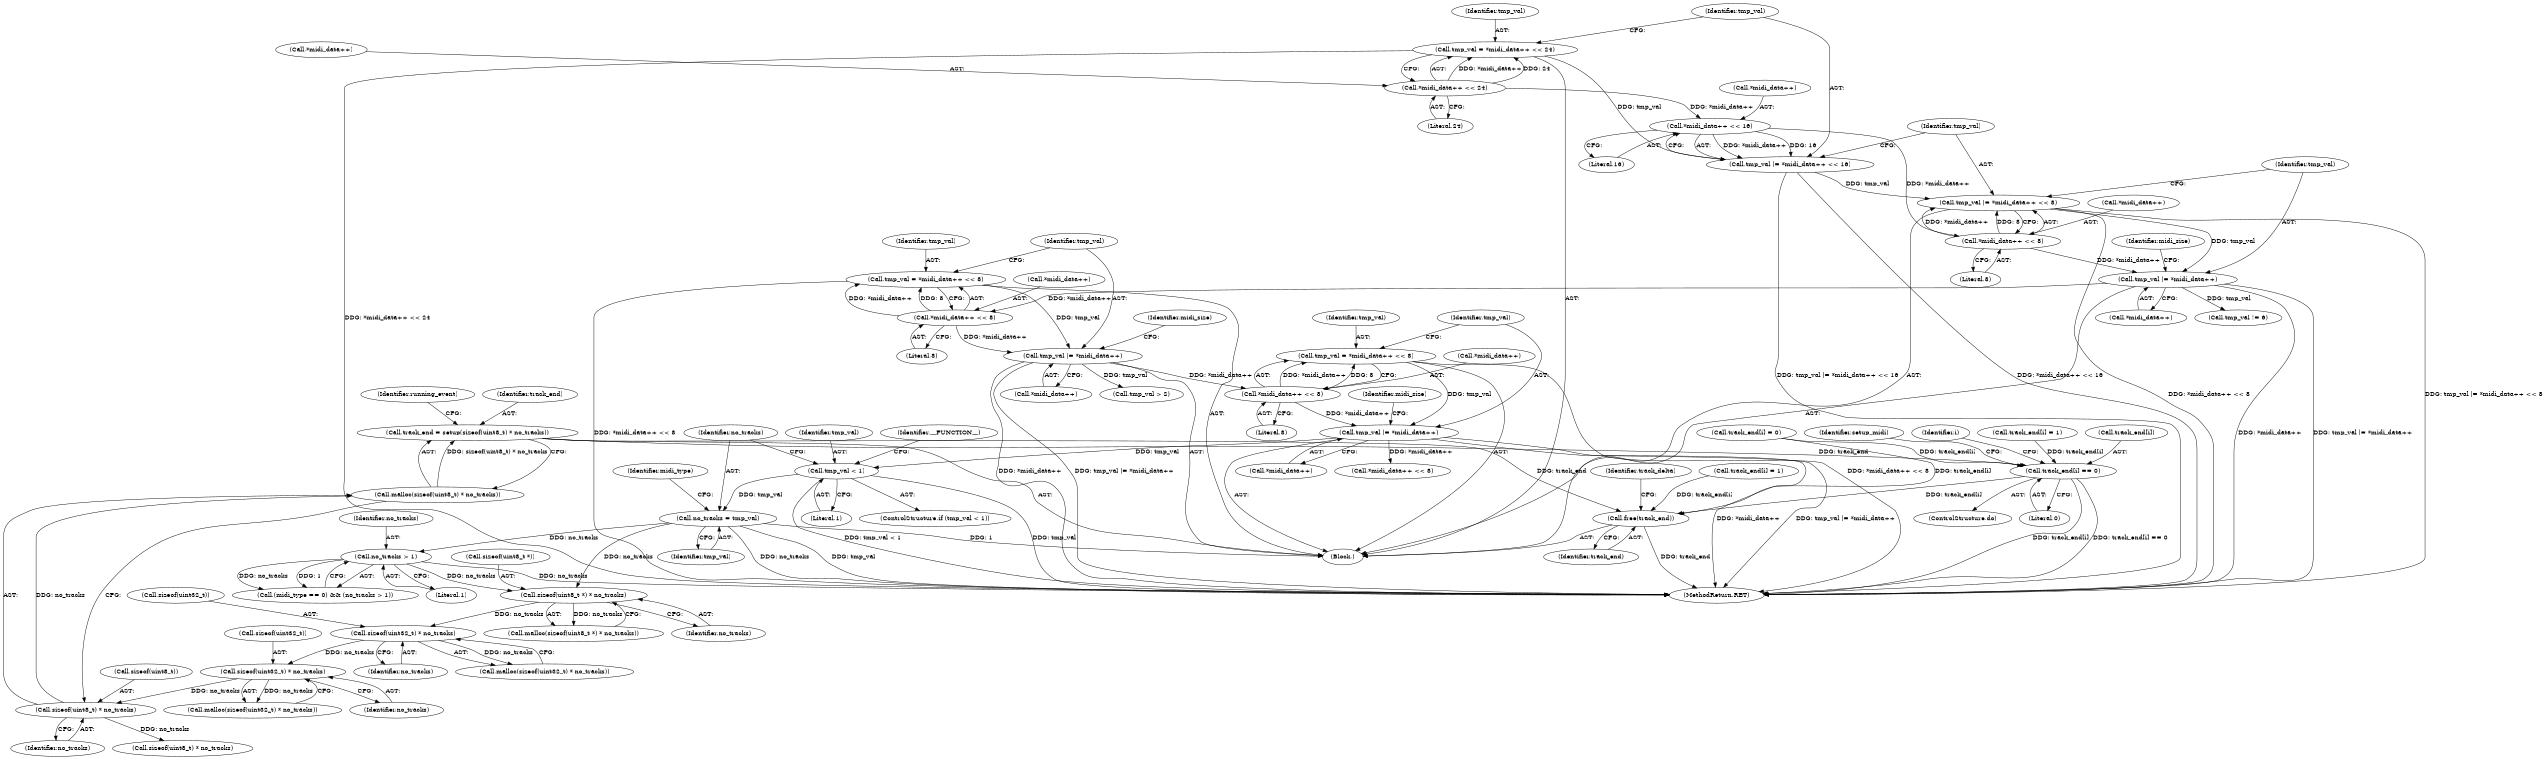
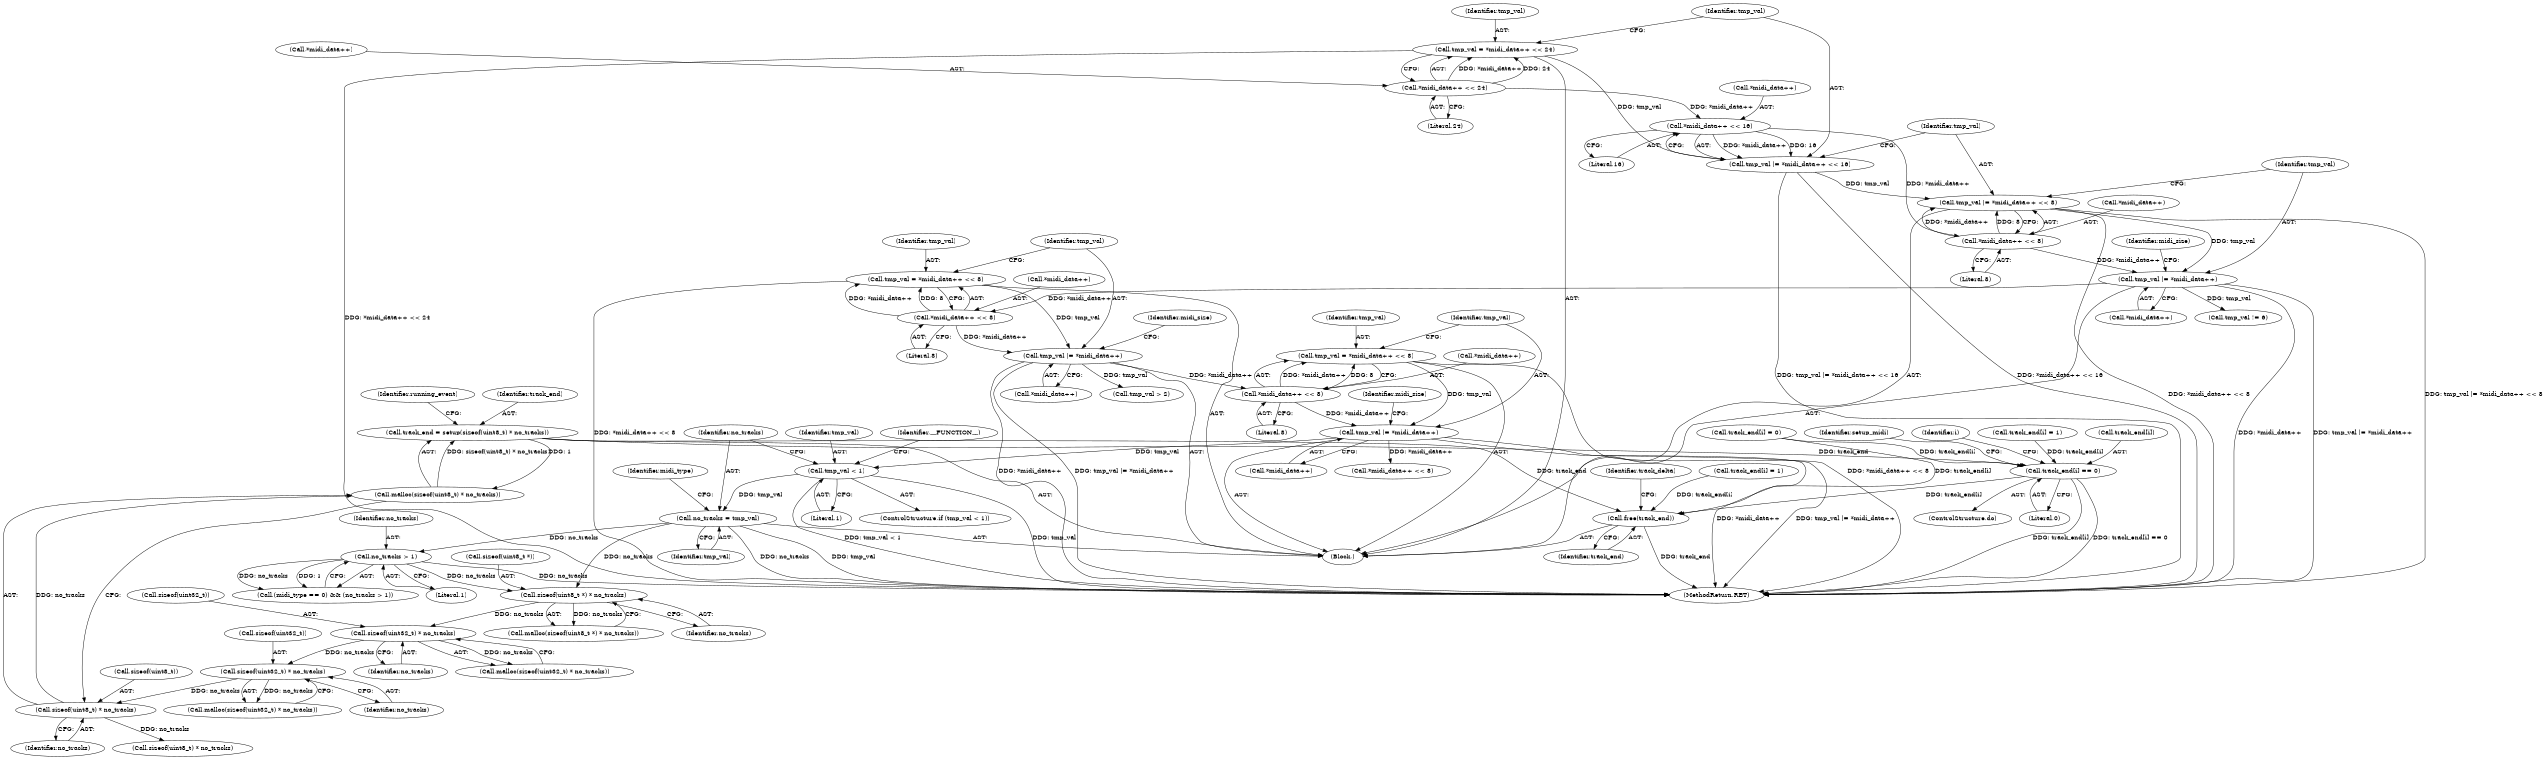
  digraph {
    n1 [label="(Call,track_end = setup(sizeof(uint8_t) * no_tracks))"]
    n2 [label="(Call,malloc(sizeof(uint8_t) * no_tracks))"]
    n3 [label="(Call,track_end[i] == 0)"]
    n4 [label="(Call,free(track_end))"]
    n5 [label="(Block,)"]
    n6 [label="(Call,sizeof(uint8_t) * no_tracks)"]
    n7 [label="(MethodReturn,RET)"]
    n8 [label="(Literal,0)"]
    n9 [label="(ControlStructure,do)"]
    n10 [label="(Identifier,track_end)"]
    n11 [label="(Identifier,no_tracks)"]
    n12 [label="(Call,sizeof(uint8_t) * no_tracks)"]
    n13 [label="(Call,sizeof(uint32_t) * no_tracks)"]
    n14 [label="(Call,malloc(sizeof(uint32_t) * no_tracks))"]
    n15 [label="(Identifier,no_tracks)"]
    n16 [label="(Call,sizeof(uint32_t) * no_tracks)"]
    n17 [label="(Identifier,no_tracks)"]
    n18 [label="(Call,malloc(sizeof(uint32_t) * no_tracks))"]
    n19 [label="(Call,sizeof(uint8_t *) * no_tracks)"]
    n20 [label="(Call,malloc(sizeof(uint8_t *) * no_tracks))"]
    n21 [label="(Identifier,no_tracks)"]
    n22 [label="(Call,no_tracks = tmp_val)"]
    n23 [label="(Call,no_tracks > 1)"]
    n24 [label="(Identifier,tmp_val)"]
    n25 [label="(Call,(midi_type == 0) && (no_tracks > 1))"]
    n26 [label="(Literal,1)"]
    n27 [label="(Call,tmp_val < 1)"]
    n28 [label="(Literal,1)"]
    n29 [label="(ControlStructure,if (tmp_val < 1))"]
    n30 [label="(Call,tmp_val |= *midi_data++)"]
    n31 [label="(Call,*midi_data++)"]
    n32 [label="(Call,*midi_data++ << 8)"]
    n33 [label="(Call,tmp_val = *midi_data++ << 8)"]
    n34 [label="(Call,*midi_data++ << 8)"]
    n35 [label="(Literal,8)"]
    n36 [label="(Call,tmp_val |= *midi_data++)"]
    n37 [label="(Call,tmp_val > 2)"]
    n38 [label="(Call,*midi_data++)"]
    n39 [label="(Call,tmp_val = *midi_data++ << 8)"]
    n40 [label="(Call,*midi_data++ << 8)"]
    n41 [label="(Literal,8)"]
    n42 [label="(Call,tmp_val |= *midi_data++)"]
    n43 [label="(Call,tmp_val != 6)"]
    n44 [label="(Call,*midi_data++)"]
    n45 [label="(Call,tmp_val |= *midi_data++ << 8)"]
    n46 [label="(Call,*midi_data++ << 8)"]
    n47 [label="(Literal,8)"]
    n48 [label="(Call,tmp_val |= *midi_data++ << 16)"]
    n49 [label="(Call,*midi_data++ << 16)"]
    n50 [label="(Literal,16)"]
    n51 [label="(Call,tmp_val = *midi_data++ << 24)"]
    n52 [label="(Call,*midi_data++ << 24)"]
    n53 [label="(Literal,24)"]
    n54 [label="(Identifier,midi_size)"]
    n55 [label="(Identifier,midi_size)"]
    n56 [label="(Call,*midi_data++)"]
    n57 [label="(Call,sizeof(uint32_t))"]
    n58 [label="(Call,track_end[i] = 1)"]
    n59 [label="(Call,*midi_data++)"]
    n60 [label="(Call,*midi_data++)"]
    n61 [label="(Identifier,track_delta)"]
    n62 [label="(Identifier,tmp_val)"]
    n63 [label="(Identifier,track_end)"]
    n64 [label="(Identifier,no_tracks)"]
    n65 [label="(Identifier,midi_type)"]
    n66 [label="(Identifier,tmp_val)"]
    n67 [label="(Identifier,tmp_val)"]
    n68 [label="(Call,sizeof(uint8_t))"]
    n69 [label="(Identifier,tmp_val)"]
    n70 [label="(Identifier,tmp_val)"]
    n71 [label="(Identifier,tmp_val)"]
    n72 [label="(Identifier,no_tracks)"]
    n73 [label="(Identifier,__FUNCTION__)"]
    n74 [label="(Identifier,midi_size)"]
    n75 [label="(Call,track_end[i])"]
    n76 [label="(Identifier,tmp_val)"]
    n77 [label="(Identifier,setup_midi)"]
    n78 [label="(Call,*midi_data++)"]
    n79 [label="(Call,track_end[i] = 0)"]
    n80 [label="(Call,*midi_data++)"]
    n81 [label="(Identifier,tmp_val)"]
    n82 [label="(Identifier,running_event)"]
    n83 [label="(Call,track_end[i] = 1)"]
    n84 [label="(Identifier,tmp_val)"]
    n85 [label="(Identifier,i)"]
    n86 [label="(Call,sizeof(uint8_t *))"]
    n87 [label="(Call,sizeof(uint32_t))"]
-   n1 -> n2 [label="CFG: "]
+   n1 -> n2 [label="DDG: 1"]
    n1 -> n3 [label="DDG: track_end"]
    n1 -> n4 [label="DDG: track_end"]
    n1 -> n5 [label="AST: "]
    n2 -> n1 [label="AST: "]
    n2 -> n1 [label="DDG: sizeof(uint8_t) * no_tracks"]
    n2 -> n6 [label="CFG: "]
    n3 -> n4 [label="DDG: track_end[i]"]
    n3 -> n7 [label="DDG: track_end[i]"]
    n3 -> n7 [label="DDG: track_end[i] == 0"]
    n3 -> n8 [label="CFG: "]
    n3 -> n9 [label="AST: "]
    n4 -> n5 [label="AST: "]
    n4 -> n7 [label="DDG: track_end"]
    n4 -> n10 [label="CFG: "]
    n6 -> n2 [label="AST: "]
    n6 -> n2 [label="DDG: no_tracks"]
    n6 -> n11 [label="CFG: "]
    n6 -> n12 [label="DDG: no_tracks"]
    n8 -> n3 [label="AST: "]
    n10 -> n4 [label="AST: "]
    n11 -> n6 [label="AST: "]
    n13 -> n6 [label="DDG: no_tracks"]
    n13 -> n14 [label="AST: "]
    n13 -> n14 [label="DDG: no_tracks"]
    n13 -> n15 [label="CFG: "]
    n14 -> n13 [label="CFG: "]
    n15 -> n13 [label="AST: "]
    n16 -> n13 [label="DDG: no_tracks"]
    n16 -> n17 [label="CFG: "]
    n16 -> n18 [label="AST: "]
    n16 -> n18 [label="DDG: no_tracks"]
    n17 -> n16 [label="AST: "]
    n18 -> n16 [label="CFG: "]
    n19 -> n16 [label="DDG: no_tracks"]
    n19 -> n20 [label="AST: "]
    n19 -> n20 [label="DDG: no_tracks"]
    n19 -> n21 [label="CFG: "]
    n20 -> n19 [label="CFG: "]
    n21 -> n19 [label="AST: "]
-   n22 -> n5 [label="DDG: 1"]
+   n22 -> n5 [label="AST: "]
    n22 -> n7 [label="DDG: tmp_val"]
    n22 -> n7 [label="DDG: no_tracks"]
    n22 -> n19 [label="DDG: no_tracks"]
    n22 -> n23 [label="DDG: no_tracks"]
    n22 -> n24 [label="CFG: "]
    n23 -> n7 [label="DDG: no_tracks"]
    n23 -> n19 [label="DDG: no_tracks"]
    n23 -> n25 [label="AST: "]
    n23 -> n25 [label="DDG: no_tracks"]
    n23 -> n25 [label="DDG: 1"]
    n23 -> n26 [label="CFG: "]
    n24 -> n22 [label="AST: "]
    n25 -> n23 [label="CFG: "]
    n26 -> n23 [label="AST: "]
    n27 -> n7 [label="DDG: tmp_val"]
    n27 -> n7 [label="DDG: tmp_val < 1"]
    n27 -> n22 [label="DDG: tmp_val"]
    n27 -> n28 [label="CFG: "]
    n27 -> n29 [label="AST: "]
    n28 -> n27 [label="AST: "]
    n30 -> n5 [label="AST: "]
    n30 -> n7 [label="DDG: *midi_data++"]
    n30 -> n7 [label="DDG: tmp_val |= *midi_data++"]
    n30 -> n27 [label="DDG: tmp_val"]
    n30 -> n31 [label="CFG: "]
    n30 -> n32 [label="DDG: *midi_data++"]
    n31 -> n30 [label="AST: "]
    n33 -> n5 [label="AST: "]
    n33 -> n7 [label="DDG: *midi_data++ << 8"]
    n33 -> n30 [label="DDG: tmp_val"]
    n33 -> n34 [label="CFG: "]
    n34 -> n30 [label="DDG: *midi_data++"]
    n34 -> n33 [label="AST: "]
    n34 -> n33 [label="DDG: *midi_data++"]
    n34 -> n33 [label="DDG: 8"]
    n34 -> n35 [label="CFG: "]
    n35 -> n34 [label="AST: "]
    n36 -> n5 [label="AST: "]
    n36 -> n7 [label="DDG: tmp_val |= *midi_data++"]
    n36 -> n7 [label="DDG: *midi_data++"]
    n36 -> n34 [label="DDG: *midi_data++"]
    n36 -> n37 [label="DDG: tmp_val"]
    n36 -> n38 [label="CFG: "]
    n38 -> n36 [label="AST: "]
    n39 -> n5 [label="AST: "]
    n39 -> n7 [label="DDG: *midi_data++ << 8"]
    n39 -> n36 [label="DDG: tmp_val"]
    n39 -> n40 [label="CFG: "]
    n40 -> n36 [label="DDG: *midi_data++"]
    n40 -> n39 [label="AST: "]
    n40 -> n39 [label="DDG: *midi_data++"]
    n40 -> n39 [label="DDG: 8"]
    n40 -> n41 [label="CFG: "]
    n41 -> n40 [label="AST: "]
    n42 -> n5 [label="AST: "]
    n42 -> n7 [label="DDG: *midi_data++"]
    n42 -> n7 [label="DDG: tmp_val |= *midi_data++"]
    n42 -> n40 [label="DDG: *midi_data++"]
    n42 -> n43 [label="DDG: tmp_val"]
    n42 -> n44 [label="CFG: "]
    n44 -> n42 [label="AST: "]
    n45 -> n5 [label="AST: "]
    n45 -> n7 [label="DDG: *midi_data++ << 8"]
    n45 -> n7 [label="DDG: tmp_val |= *midi_data++ << 8"]
    n45 -> n42 [label="DDG: tmp_val"]
    n45 -> n46 [label="CFG: "]
    n46 -> n42 [label="DDG: *midi_data++"]
    n46 -> n45 [label="AST: "]
    n46 -> n45 [label="DDG: *midi_data++"]
    n46 -> n45 [label="DDG: 8"]
    n46 -> n47 [label="CFG: "]
    n47 -> n46 [label="AST: "]
    n48 -> n7 [label="DDG: *midi_data++ << 16"]
    n48 -> n7 [label="DDG: tmp_val |= *midi_data++ << 16"]
    n48 -> n45 [label="DDG: tmp_val"]
    n48 -> n49 [label="CFG: "]
    n49 -> n46 [label="DDG: *midi_data++"]
    n49 -> n48 [label="AST: "]
    n49 -> n48 [label="DDG: *midi_data++"]
    n49 -> n48 [label="DDG: 16"]
    n49 -> n50 [label="CFG: "]
    n50 -> n49 [label="AST: "]
    n51 -> n5 [label="AST: "]
    n51 -> n7 [label="DDG: *midi_data++ << 24"]
    n51 -> n48 [label="DDG: tmp_val"]
    n51 -> n52 [label="CFG: "]
    n52 -> n49 [label="DDG: *midi_data++"]
    n52 -> n51 [label="AST: "]
    n52 -> n51 [label="DDG: *midi_data++"]
    n52 -> n51 [label="DDG: 24"]
    n52 -> n53 [label="CFG: "]
    n53 -> n52 [label="AST: "]
    n54 -> n42 [label="CFG: "]
    n55 -> n36 [label="CFG: "]
    n56 -> n40 [label="AST: "]
    n57 -> n16 [label="AST: "]
    n58 -> n3 [label="DDG: track_end[i]"]
    n59 -> n34 [label="AST: "]
    n60 -> n52 [label="AST: "]
    n61 -> n4 [label="CFG: "]
    n62 -> n36 [label="AST: "]
    n62 -> n39 [label="CFG: "]
    n63 -> n1 [label="AST: "]
    n64 -> n23 [label="AST: "]
    n65 -> n22 [label="CFG: "]
    n66 -> n48 [label="AST: "]
    n66 -> n51 [label="CFG: "]
    n67 -> n51 [label="AST: "]
    n68 -> n6 [label="AST: "]
    n69 -> n45 [label="AST: "]
    n69 -> n48 [label="CFG: "]
    n70 -> n39 [label="AST: "]
    n71 -> n30 [label="AST: "]
    n71 -> n33 [label="CFG: "]
    n72 -> n22 [label="AST: "]
    n72 -> n27 [label="CFG: "]
    n73 -> n27 [label="CFG: "]
    n74 -> n30 [label="CFG: "]
    n75 -> n3 [label="AST: "]
    n76 -> n33 [label="AST: "]
    n77 -> n3 [label="CFG: "]
    n78 -> n46 [label="AST: "]
    n79 -> n3 [label="DDG: track_end[i]"]
    n79 -> n4 [label="DDG: track_end[i]"]
    n80 -> n49 [label="AST: "]
    n81 -> n27 [label="AST: "]
    n82 -> n1 [label="CFG: "]
    n83 -> n4 [label="DDG: track_end[i]"]
    n84 -> n42 [label="AST: "]
    n84 -> n45 [label="CFG: "]
    n85 -> n3 [label="CFG: "]
    n86 -> n19 [label="AST: "]
    n87 -> n13 [label="AST: "]
  }
